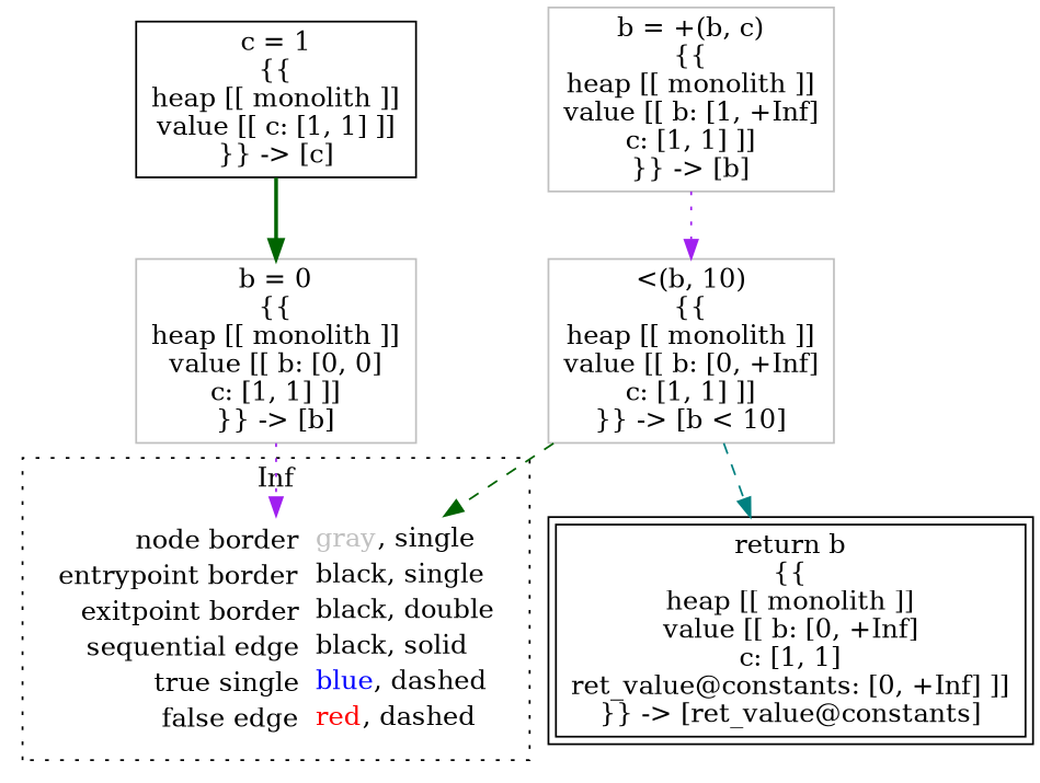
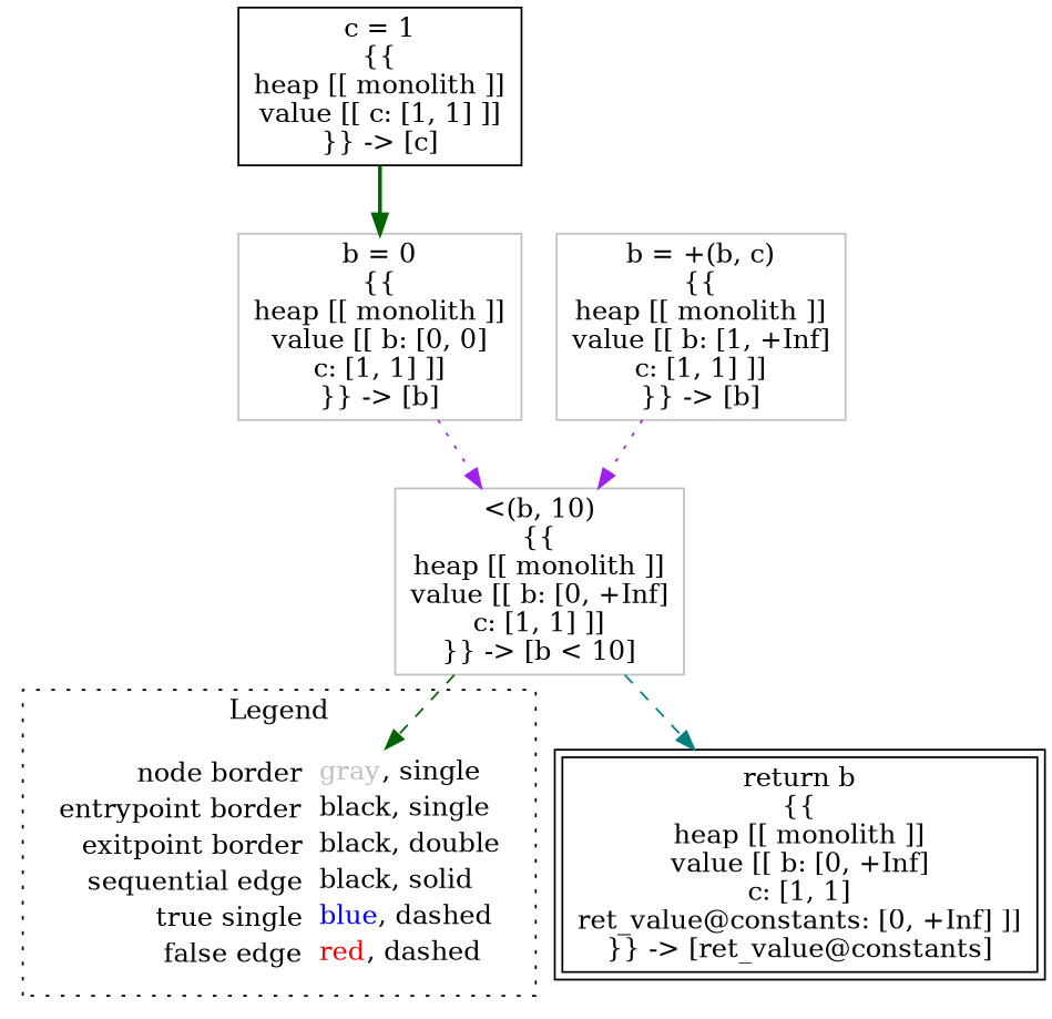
  digraph {
    node [shape=rect color=gray]
    edge [color=darkgreen style=dotted]
    n1 [label=<<table border="0" cellpadding="2" cellspacing="0" cellborder="0"><tr><td align="right">node border&nbsp;</td><td align="left"><font color="gray">gray</font>, single</td></tr><tr><td align="right">entrypoint border&nbsp;</td><td align="left"><font color="black">black</font>, single</td></tr><tr><td align="right">exitpoint border&nbsp;</td><td align="left"><font color="black">black</font>, double</td></tr><tr><td align="right">sequential edge&nbsp;</td><td align="left"><font color="black">black</font>, solid</td></tr><tr><td align="right">true single&nbsp;</td><td align="left"><font color="blue">blue</font>, dashed</td></tr><tr><td align="right">false edge&nbsp;</td><td align="left"><font color="red">red</font>, dashed</td></tr></table>> shape=plaintext color=""]
    n2 [color=black label=<c = 1<BR/>{{<BR/>heap [[ monolith ]]<BR/>value [[ c: [1, 1] ]]<BR/>}} -&gt; [c]>]
    n3 [label=<b = 0<BR/>{{<BR/>heap [[ monolith ]]<BR/>value [[ b: [0, 0]<BR/>c: [1, 1] ]]<BR/>}} -&gt; [b]>]
    n4 [label=<&lt;(b, 10)<BR/>{{<BR/>heap [[ monolith ]]<BR/>value [[ b: [0, +Inf]<BR/>c: [1, 1] ]]<BR/>}} -&gt; [b &lt; 10]>]
    n5 [label=<b = +(b, c)<BR/>{{<BR/>heap [[ monolith ]]<BR/>value [[ b: [1, +Inf]<BR/>c: [1, 1] ]]<BR/>}} -&gt; [b]>]
    n6 [color=black label=<return b<BR/>{{<BR/>heap [[ monolith ]]<BR/>value [[ b: [0, +Inf]<BR/>c: [1, 1]<BR/>ret_value@constants: [0, +Inf] ]]<BR/>}} -&gt; [ret_value@constants]> peripheries=2]
    subgraph cluster_1 {
-     label=Inf
+     label=Legend
      style=dotted
      n1
    }
    n2 -> n3 [style=bold]
-   n3 -> n1 [color=purple]
+   n3 -> n4 [color=purple]
    n4 -> n1 [style=dashed]
    n4 -> n6 [color=teal style=dashed]
    n5 -> n4 [color=purple]
  }
